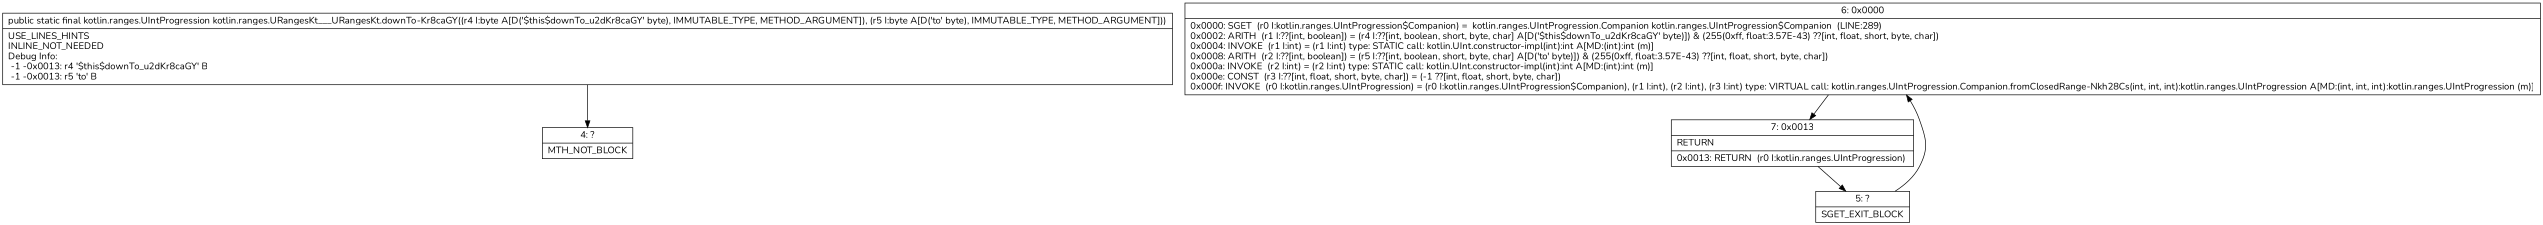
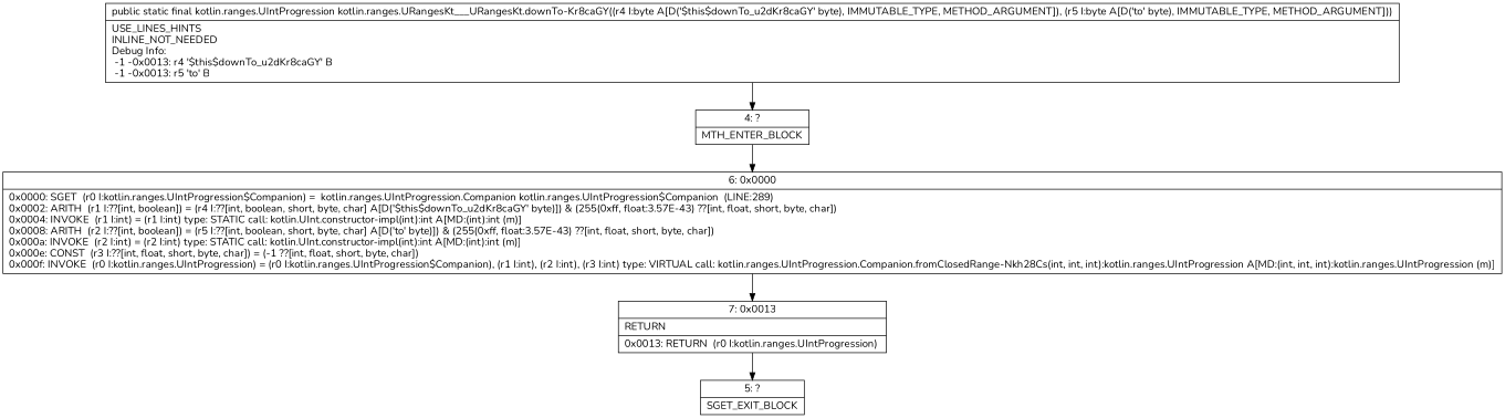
  digraph {
    fontname=Nunito
    node [fontname=Nunito shape=record]
    edge [fontname=Nunito]
-   n1 [label="{4\:\ ?|MTH_NOT_BLOCK\l}"]
+   n1 [label="{4\:\ ?|MTH_ENTER_BLOCK\l}"]
    n2 [label="{6\:\ 0x0000|0x0000: SGET  (r0 I:kotlin.ranges.UIntProgression$Companion) =  kotlin.ranges.UIntProgression.Companion kotlin.ranges.UIntProgression$Companion  (LINE:289)\l0x0002: ARITH  (r1 I:??[int, boolean]) = (r4 I:??[int, boolean, short, byte, char] A[D('$this$downTo_u2dKr8caGY' byte)]) & (255(0xff, float:3.57E\-43) ??[int, float, short, byte, char]) \l0x0004: INVOKE  (r1 I:int) = (r1 I:int) type: STATIC call: kotlin.UInt.constructor\-impl(int):int A[MD:(int):int (m)]\l0x0008: ARITH  (r2 I:??[int, boolean]) = (r5 I:??[int, boolean, short, byte, char] A[D('to' byte)]) & (255(0xff, float:3.57E\-43) ??[int, float, short, byte, char]) \l0x000a: INVOKE  (r2 I:int) = (r2 I:int) type: STATIC call: kotlin.UInt.constructor\-impl(int):int A[MD:(int):int (m)]\l0x000e: CONST  (r3 I:??[int, float, short, byte, char]) = (\-1 ??[int, float, short, byte, char]) \l0x000f: INVOKE  (r0 I:kotlin.ranges.UIntProgression) = (r0 I:kotlin.ranges.UIntProgression$Companion), (r1 I:int), (r2 I:int), (r3 I:int) type: VIRTUAL call: kotlin.ranges.UIntProgression.Companion.fromClosedRange\-Nkh28Cs(int, int, int):kotlin.ranges.UIntProgression A[MD:(int, int, int):kotlin.ranges.UIntProgression (m)]\l}"]
    n3 [label="{7\:\ 0x0013|RETURN\l|0x0013: RETURN  (r0 I:kotlin.ranges.UIntProgression) \l}"]
    n4 [label="{5\:\ ?|SGET_EXIT_BLOCK\l}"]
    n5 [label="{public static final kotlin.ranges.UIntProgression kotlin.ranges.URangesKt___URangesKt.downTo\-Kr8caGY((r4 I:byte A[D('$this$downTo_u2dKr8caGY' byte), IMMUTABLE_TYPE, METHOD_ARGUMENT]), (r5 I:byte A[D('to' byte), IMMUTABLE_TYPE, METHOD_ARGUMENT]))  | USE_LINES_HINTS\lINLINE_NOT_NEEDED\lDebug Info:\l  \-1 \-0x0013: r4 '$this$downTo_u2dKr8caGY' B\l  \-1 \-0x0013: r5 'to' B\l}"]
-   n4 -> n2
+   n1 -> n2
    n2 -> n3
    n3 -> n4
    n5 -> n1
  }
